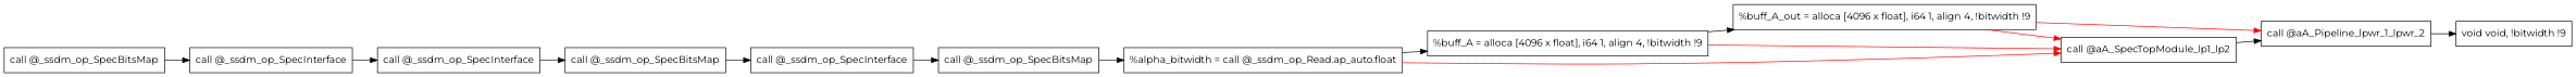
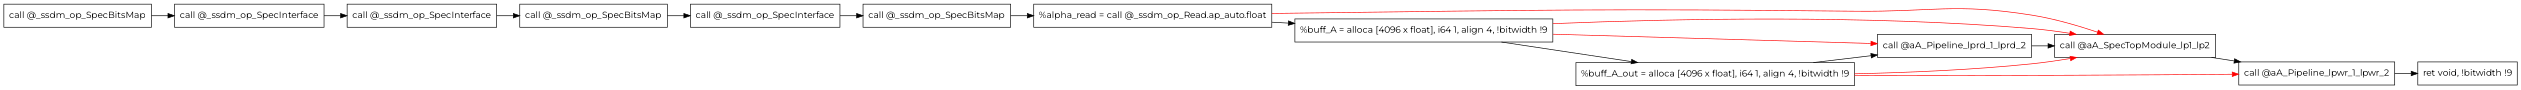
  digraph {
    fontname=Montserrat
    rankdir=LR
    node [fontname=Montserrat shape=record]
    edge [fontname=Montserrat]
    n1 [label="call @_ssdm_op_SpecBitsMap"]
    n2 [label="call @_ssdm_op_SpecInterface"]
    n3 [label="call @_ssdm_op_SpecInterface"]
    n4 [label="call @_ssdm_op_SpecBitsMap"]
    n5 [label="call @_ssdm_op_SpecInterface"]
    n6 [label="call @_ssdm_op_SpecBitsMap"]
-   n7 [label="%alpha_bitwidth = call @_ssdm_op_Read.ap_auto.float"]
+   n7 [label="%alpha_read = call @_ssdm_op_Read.ap_auto.float"]
    n8 [label="  %buff_A = alloca [4096 x float], i64 1, align 4, !bitwidth !9"]
    n9 [label="call @aA_SpecTopModule_lp1_lp2"]
    n10 [label="  %buff_A_out = alloca [4096 x float], i64 1, align 4, !bitwidth !9"]
+   n11 [label="call @aA_Pipeline_lprd_1_lprd_2"]
    n12 [label="call @aA_Pipeline_lpwr_1_lpwr_2"]
-   n13 [label="void void, !bitwidth !9"]
+   n13 [label="  ret void, !bitwidth !9"]
    n1 -> n2
    n2 -> n3
    n3 -> n4
    n4 -> n5
    n5 -> n6
    n6 -> n7
    n7 -> n8
    n7 -> n9 [color=red]
    n8 -> n9 [color=red]
    n8 -> n10
+   n8 -> n11 [color=red]
    n9 -> n12
    n10 -> n9 [color=red]
+   n10 -> n11
    n10 -> n12 [color=red]
+   n11 -> n9
    n12 -> n13
  }
